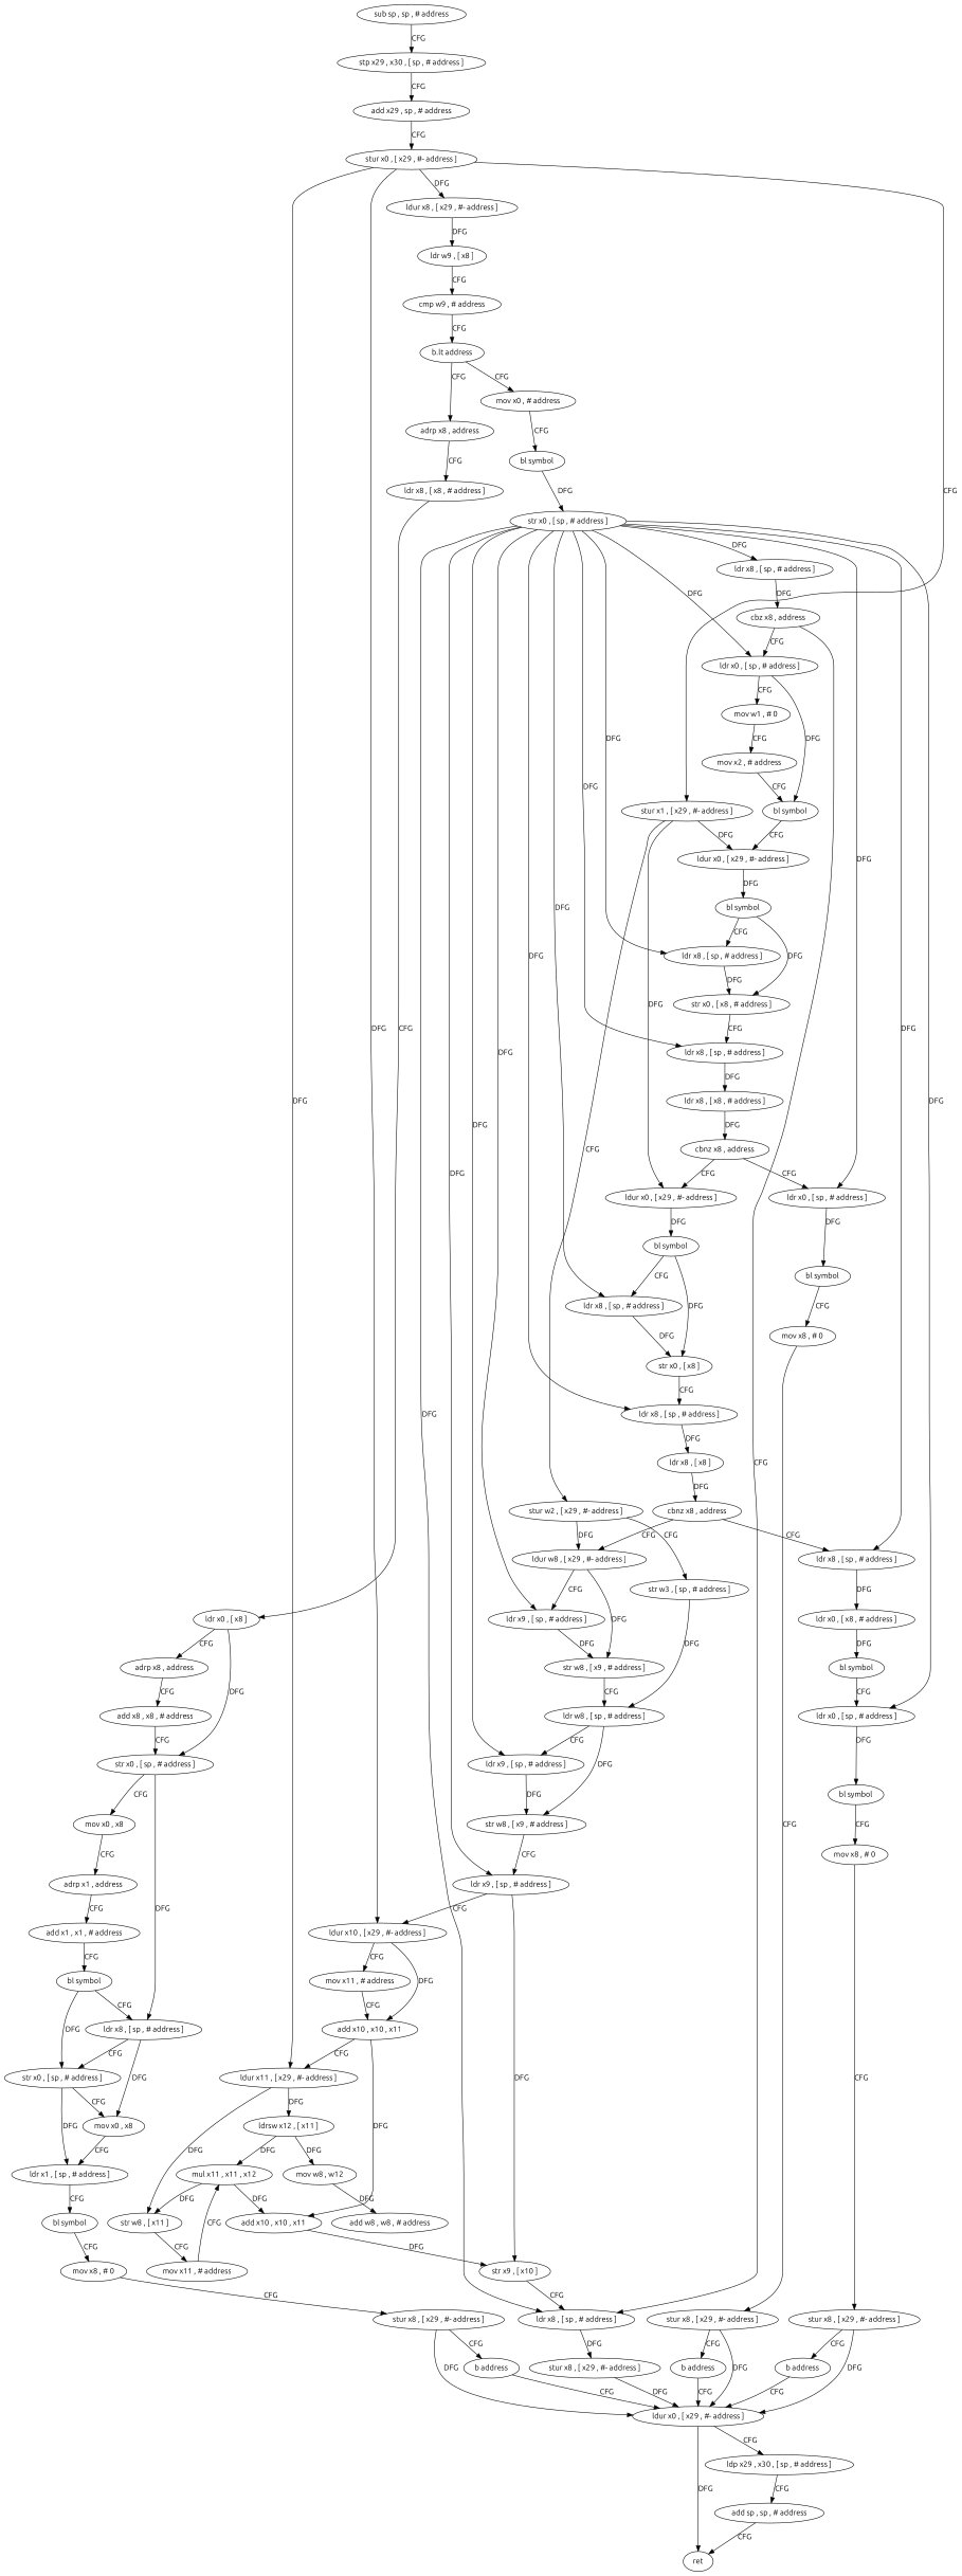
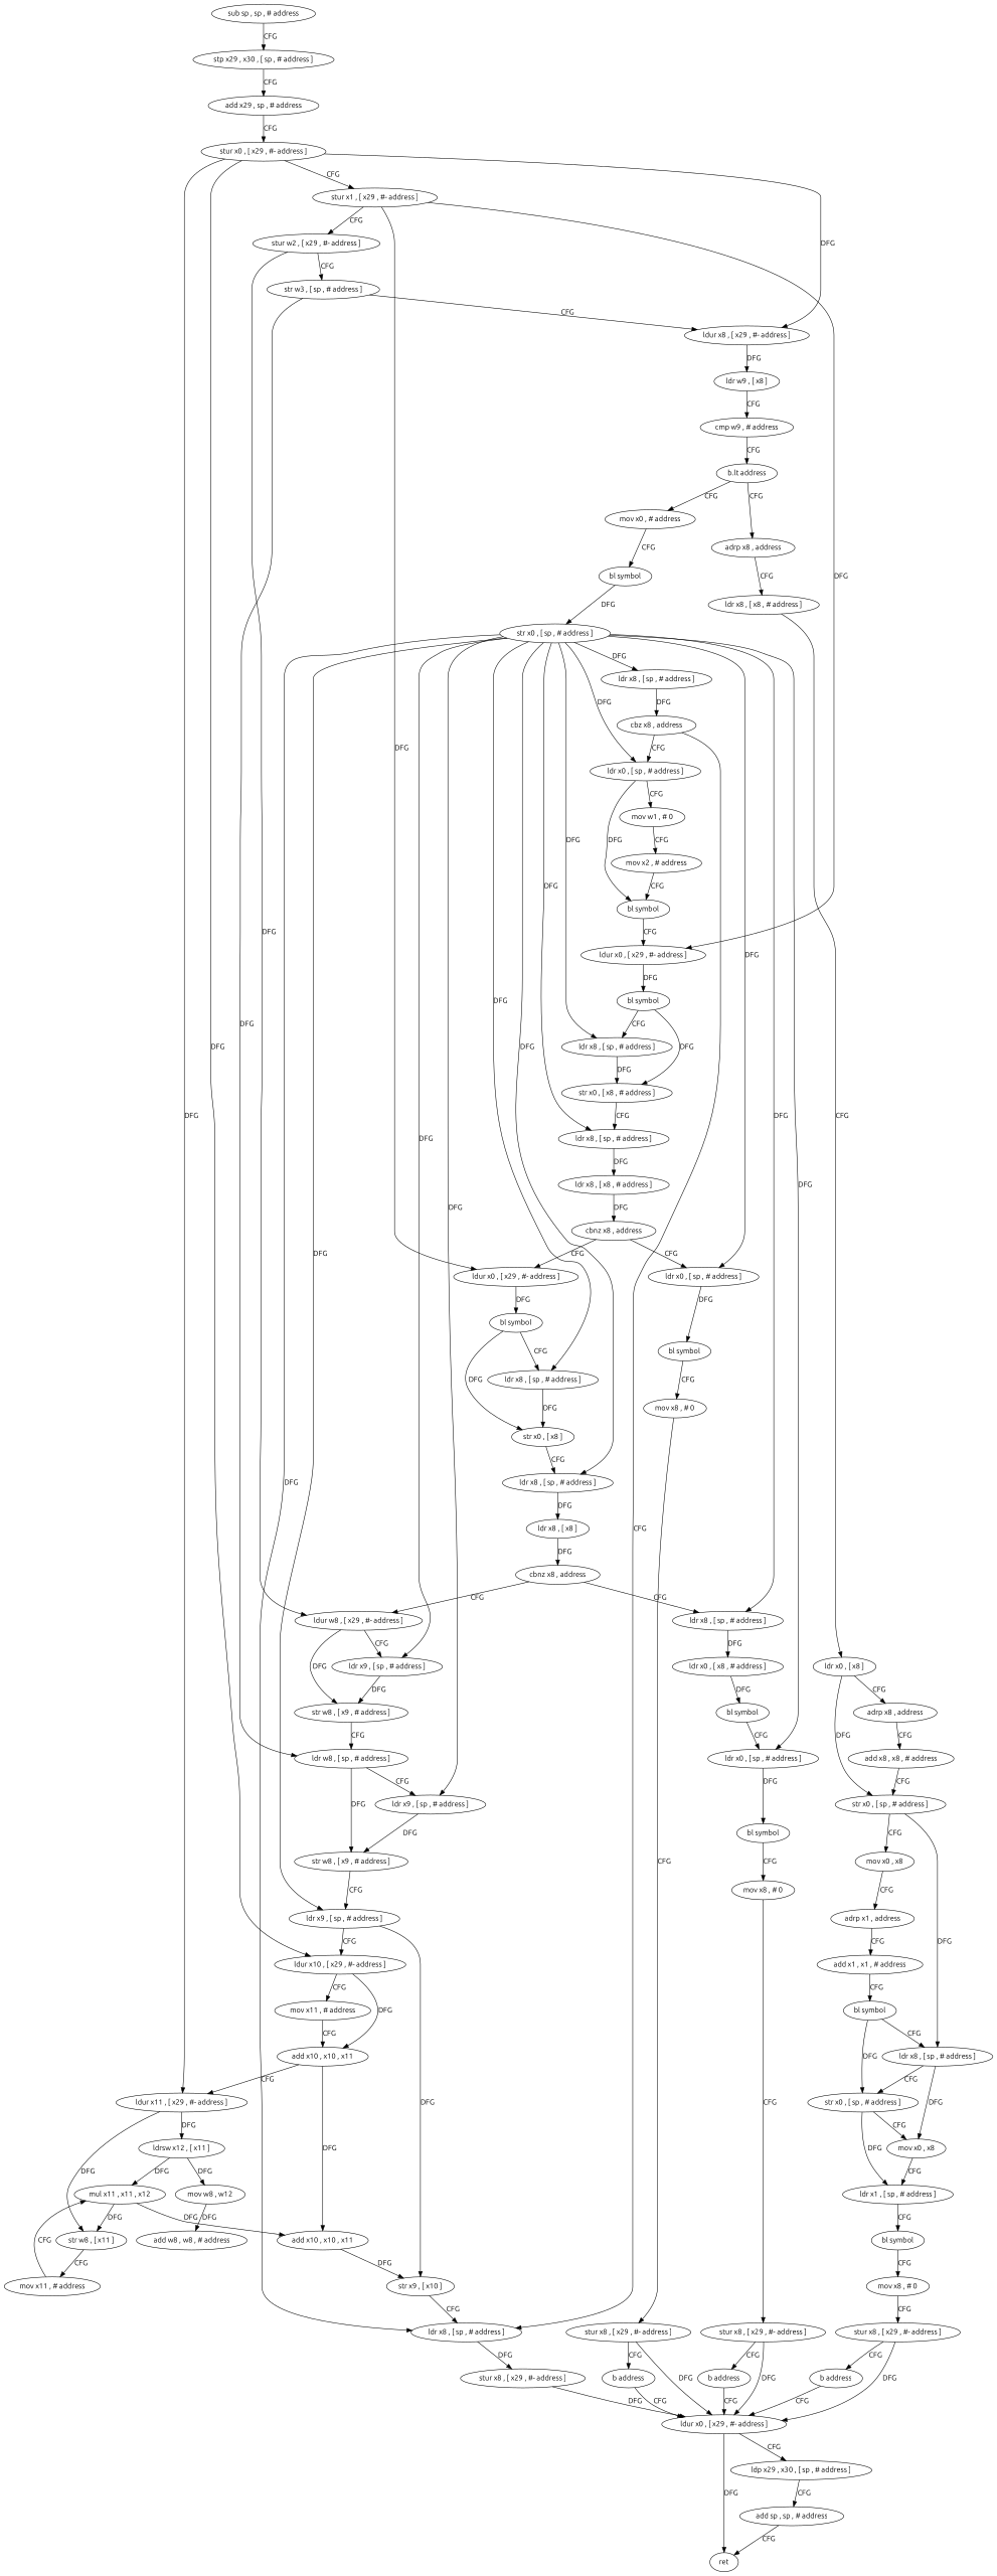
  digraph {
    fontname=Ubuntu
    node [fontname=Ubuntu]
    edge [fontname=Ubuntu]
    n1 [label="sub sp , sp , # address"]
    n2 [label="stp x29 , x30 , [ sp , # address ]"]
    n3 [label="add x29 , sp , # address"]
    n4 [label="stur x0 , [ x29 , #- address ]"]
    n5 [label="stur x1 , [ x29 , #- address ]"]
    n6 [label="ldur x8 , [ x29 , #- address ]"]
    n7 [label="ldur x10 , [ x29 , #- address ]"]
    n8 [label="ldur x11 , [ x29 , #- address ]"]
    n9 [label="stur w2 , [ x29 , #- address ]"]
    n10 [label="ldur x0 , [ x29 , #- address ]"]
    n11 [label="ldur x0 , [ x29 , #- address ]"]
    n12 [label="ldr w9 , [ x8 ]"]
    n13 [label="mov x11 , # address"]
    n14 [label="add x10 , x10 , x11"]
    n15 [label="ldrsw x12 , [ x11 ]"]
    n16 [label="str w8 , [ x11 ]"]
    n17 [label="str w3 , [ sp , # address ]"]
    n18 [label="ldur w8 , [ x29 , #- address ]"]
    n19 [label="bl symbol"]
    n20 [label="bl symbol"]
    n21 [label="ldr w8 , [ sp , # address ]"]
    n22 [label="ldr x9 , [ sp , # address ]"]
    n23 [label="str w8 , [ x9 , # address ]"]
    n24 [label="ldr x9 , [ sp , # address ]"]
    n25 [label="str w8 , [ x9 , # address ]"]
    n26 [label="cmp w9 , # address"]
    n27 [label="b.lt address"]
    n28 [label="mov x0 , # address"]
    n29 [label="adrp x8 , address"]
    n30 [label="bl symbol"]
    n31 [label="ldr x8 , [ x8 , # address ]"]
    n32 [label="str x0 , [ sp , # address ]"]
    n33 [label="ldr x0 , [ x8 ]"]
    n34 [label="ldr x8 , [ sp , # address ]"]
    n35 [label="ldr x8 , [ sp , # address ]"]
    n36 [label="ldr x0 , [ sp , # address ]"]
    n37 [label="ldr x8 , [ sp , # address ]"]
    n38 [label="ldr x8 , [ sp , # address ]"]
    n39 [label="ldr x0 , [ sp , # address ]"]
    n40 [label="ldr x8 , [ sp , # address ]"]
    n41 [label="ldr x8 , [ sp , # address ]"]
    n42 [label="ldr x8 , [ sp , # address ]"]
    n43 [label="ldr x9 , [ sp , # address ]"]
    n44 [label="ldr x0 , [ sp , # address ]"]
    n45 [label="cbz x8 , address"]
    n46 [label="stur x8 , [ x29 , #- address ]"]
    n47 [label="mov w1 , # 0"]
    n48 [label="bl symbol"]
    n49 [label="str x0 , [ x8 , # address ]"]
    n50 [label="ldr x8 , [ x8 , # address ]"]
    n51 [label="bl symbol"]
    n52 [label="str x0 , [ x8 ]"]
    n53 [label="ldr x8 , [ x8 ]"]
    n54 [label="ldr x0 , [ x8 , # address ]"]
    n55 [label="str x9 , [ x10 ]"]
    n56 [label="bl symbol"]
    n57 [label="ldur x0 , [ x29 , #- address ]"]
    n58 [label="mov x2 , # address"]
    n59 [label="adrp x8 , address"]
    n60 [label="str x0 , [ sp , # address ]"]
    n61 [label="add x8 , x8 , # address"]
    n62 [label="mov x0 , x8"]
    n63 [label="ldr x8 , [ sp , # address ]"]
    n64 [label="adrp x1 , address"]
    n65 [label="str x0 , [ sp , # address ]"]
    n66 [label="mov x0 , x8"]
    n67 [label="add x1 , x1 , # address"]
    n68 [label="bl symbol"]
    n69 [label="ldr x1 , [ sp , # address ]"]
    n70 [label="bl symbol"]
    n71 [label="mov x8 , # 0"]
    n72 [label="stur x8 , [ x29 , #- address ]"]
    n73 [label="b address"]
    n74 [label="ldp x29 , x30 , [ sp , # address ]"]
    n75 [label=ret]
    n76 [label="add sp , sp , # address"]
    n77 [label="cbnz x8 , address"]
    n78 [label="mov x8 , # 0"]
    n79 [label="cbnz x8 , address"]
    n80 [label="bl symbol"]
    n81 [label="stur x8 , [ x29 , #- address ]"]
    n82 [label="b address"]
    n83 [label="add x10 , x10 , x11"]
    n84 [label="mov w8 , w12"]
    n85 [label="mul x11 , x11 , x12"]
    n86 [label="mov x11 , # address"]
    n87 [label="add w8 , w8 , # address"]
    n88 [label="mov x8 , # 0"]
    n89 [label="stur x8 , [ x29 , #- address ]"]
    n90 [label="b address"]
    n1 -> n2 [label=CFG]
    n2 -> n3 [label=CFG]
    n3 -> n4 [label=CFG]
    n4 -> n5 [label=CFG]
    n4 -> n6 [label=DFG]
    n4 -> n7 [label=DFG]
    n4 -> n8 [label=DFG]
    n5 -> n9 [label=CFG]
    n5 -> n10 [label=DFG]
    n5 -> n11 [label=DFG]
    n6 -> n12 [label=DFG]
    n7 -> n13 [label=CFG]
    n7 -> n14 [label=DFG]
    n8 -> n15 [label=DFG]
    n8 -> n16 [label=DFG]
    n9 -> n17 [label=CFG]
    n9 -> n18 [label=DFG]
    n10 -> n19 [label=DFG]
    n11 -> n20 [label=DFG]
    n12 -> n26 [label=CFG]
    n13 -> n14 [label=CFG]
    n14 -> n8 [label=CFG]
    n14 -> n83 [label=DFG]
    n15 -> n84 [label=DFG]
    n15 -> n85 [label=DFG]
    n16 -> n86 [label=CFG]
+   n17 -> n6 [label=CFG]
    n17 -> n21 [label=DFG]
    n18 -> n22 [label=CFG]
    n18 -> n23 [label=DFG]
    n19 -> n37 [label=CFG]
    n19 -> n49 [label=DFG]
    n20 -> n40 [label=CFG]
    n20 -> n52 [label=DFG]
    n21 -> n24 [label=CFG]
    n21 -> n25 [label=DFG]
    n22 -> n23 [label=DFG]
    n23 -> n21 [label=CFG]
    n24 -> n25 [label=DFG]
    n25 -> n43 [label=CFG]
    n26 -> n27 [label=CFG]
    n27 -> n28 [label=CFG]
    n27 -> n29 [label=CFG]
    n28 -> n30 [label=CFG]
    n29 -> n31 [label=CFG]
    n30 -> n32 [label=DFG]
    n31 -> n33 [label=CFG]
    n32 -> n22 [label=DFG]
    n32 -> n24 [label=DFG]
    n32 -> n34 [label=DFG]
    n32 -> n35 [label=DFG]
    n32 -> n36 [label=DFG]
    n32 -> n37 [label=DFG]
    n32 -> n38 [label=DFG]
    n32 -> n39 [label=DFG]
    n32 -> n40 [label=DFG]
    n32 -> n41 [label=DFG]
    n32 -> n42 [label=DFG]
    n32 -> n43 [label=DFG]
    n32 -> n44 [label=DFG]
    n33 -> n59 [label=CFG]
    n33 -> n60 [label=DFG]
    n34 -> n45 [label=DFG]
    n35 -> n46 [label=DFG]
    n36 -> n47 [label=CFG]
    n36 -> n48 [label=DFG]
    n37 -> n49 [label=DFG]
    n38 -> n50 [label=DFG]
    n39 -> n51 [label=DFG]
    n40 -> n52 [label=DFG]
    n41 -> n53 [label=DFG]
    n42 -> n54 [label=DFG]
    n43 -> n7 [label=CFG]
    n43 -> n55 [label=DFG]
    n44 -> n56 [label=DFG]
    n45 -> n35 [label=CFG]
    n45 -> n36 [label=CFG]
    n46 -> n57 [label=DFG]
    n47 -> n58 [label=CFG]
    n48 -> n10 [label=CFG]
    n49 -> n38 [label=CFG]
    n50 -> n77 [label=DFG]
    n51 -> n78 [label=CFG]
    n52 -> n41 [label=CFG]
    n53 -> n79 [label=DFG]
    n54 -> n80 [label=DFG]
    n55 -> n35 [label=CFG]
    n56 -> n88 [label=CFG]
    n57 -> n74 [label=CFG]
    n57 -> n75 [label=DFG]
    n58 -> n48 [label=CFG]
    n59 -> n61 [label=CFG]
    n60 -> n62 [label=CFG]
    n60 -> n63 [label=DFG]
    n61 -> n60 [label=CFG]
    n62 -> n64 [label=CFG]
    n63 -> n65 [label=CFG]
    n63 -> n66 [label=DFG]
    n64 -> n67 [label=CFG]
    n65 -> n66 [label=CFG]
    n65 -> n69 [label=DFG]
    n66 -> n69 [label=CFG]
    n67 -> n68 [label=CFG]
    n68 -> n63 [label=CFG]
    n68 -> n65 [label=DFG]
    n69 -> n70 [label=CFG]
    n70 -> n71 [label=CFG]
    n71 -> n72 [label=CFG]
    n72 -> n57 [label=DFG]
    n72 -> n73 [label=CFG]
    n73 -> n57 [label=CFG]
    n74 -> n76 [label=CFG]
    n76 -> n75 [label=CFG]
    n77 -> n11 [label=CFG]
    n77 -> n39 [label=CFG]
    n78 -> n81 [label=CFG]
    n79 -> n18 [label=CFG]
    n79 -> n42 [label=CFG]
    n80 -> n44 [label=CFG]
    n81 -> n57 [label=DFG]
    n81 -> n82 [label=CFG]
    n82 -> n57 [label=CFG]
    n83 -> n55 [label=DFG]
    n84 -> n87 [label=DFG]
    n85 -> n16 [label=DFG]
    n85 -> n83 [label=DFG]
    n86 -> n85 [label=CFG]
    n88 -> n89 [label=CFG]
    n89 -> n57 [label=DFG]
    n89 -> n90 [label=CFG]
    n90 -> n57 [label=CFG]
  }
